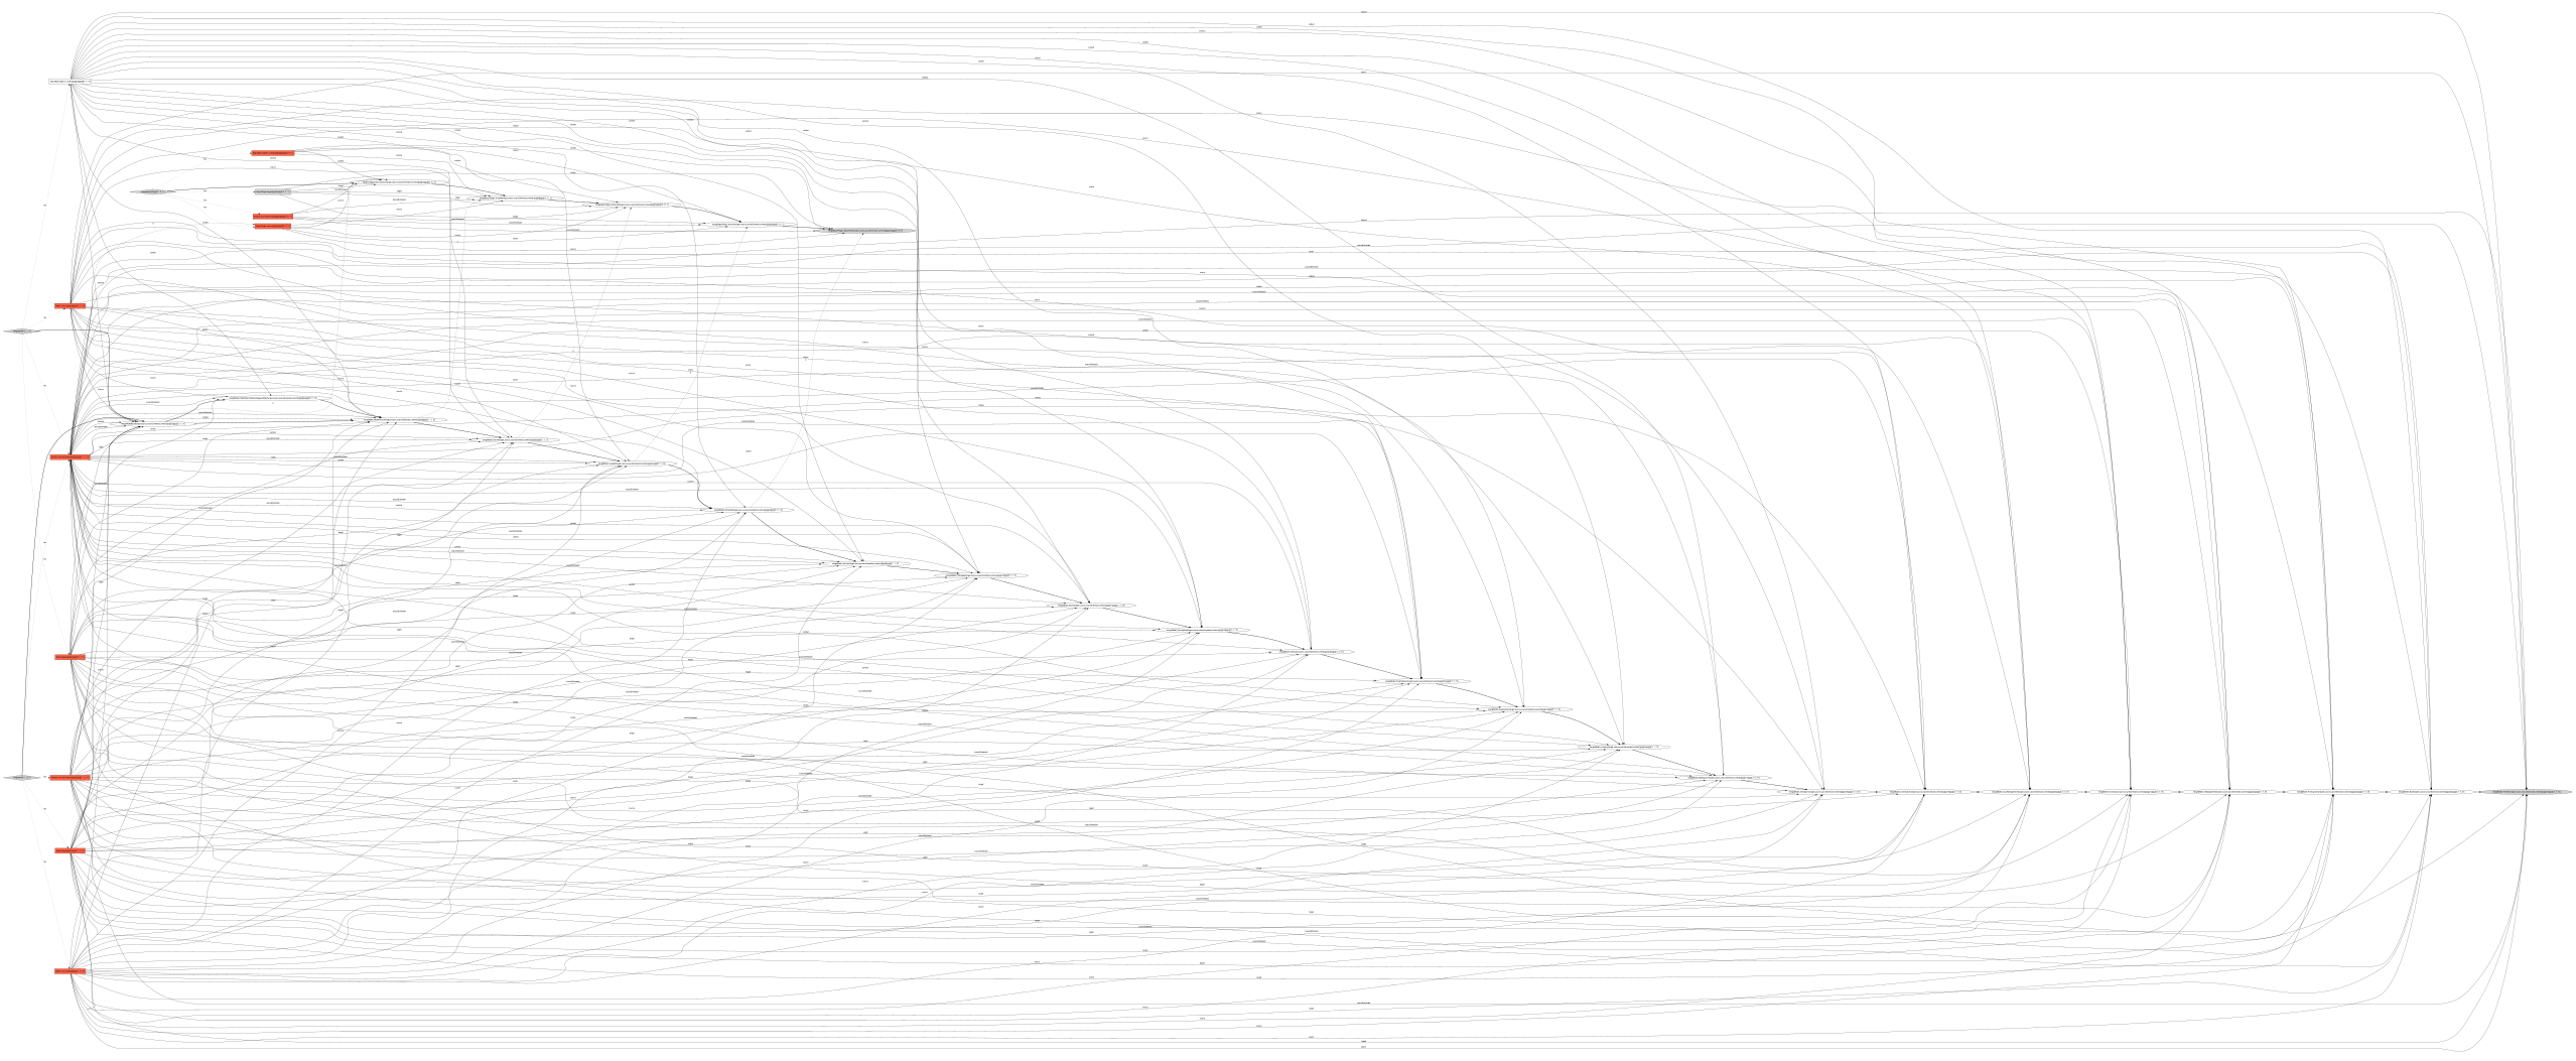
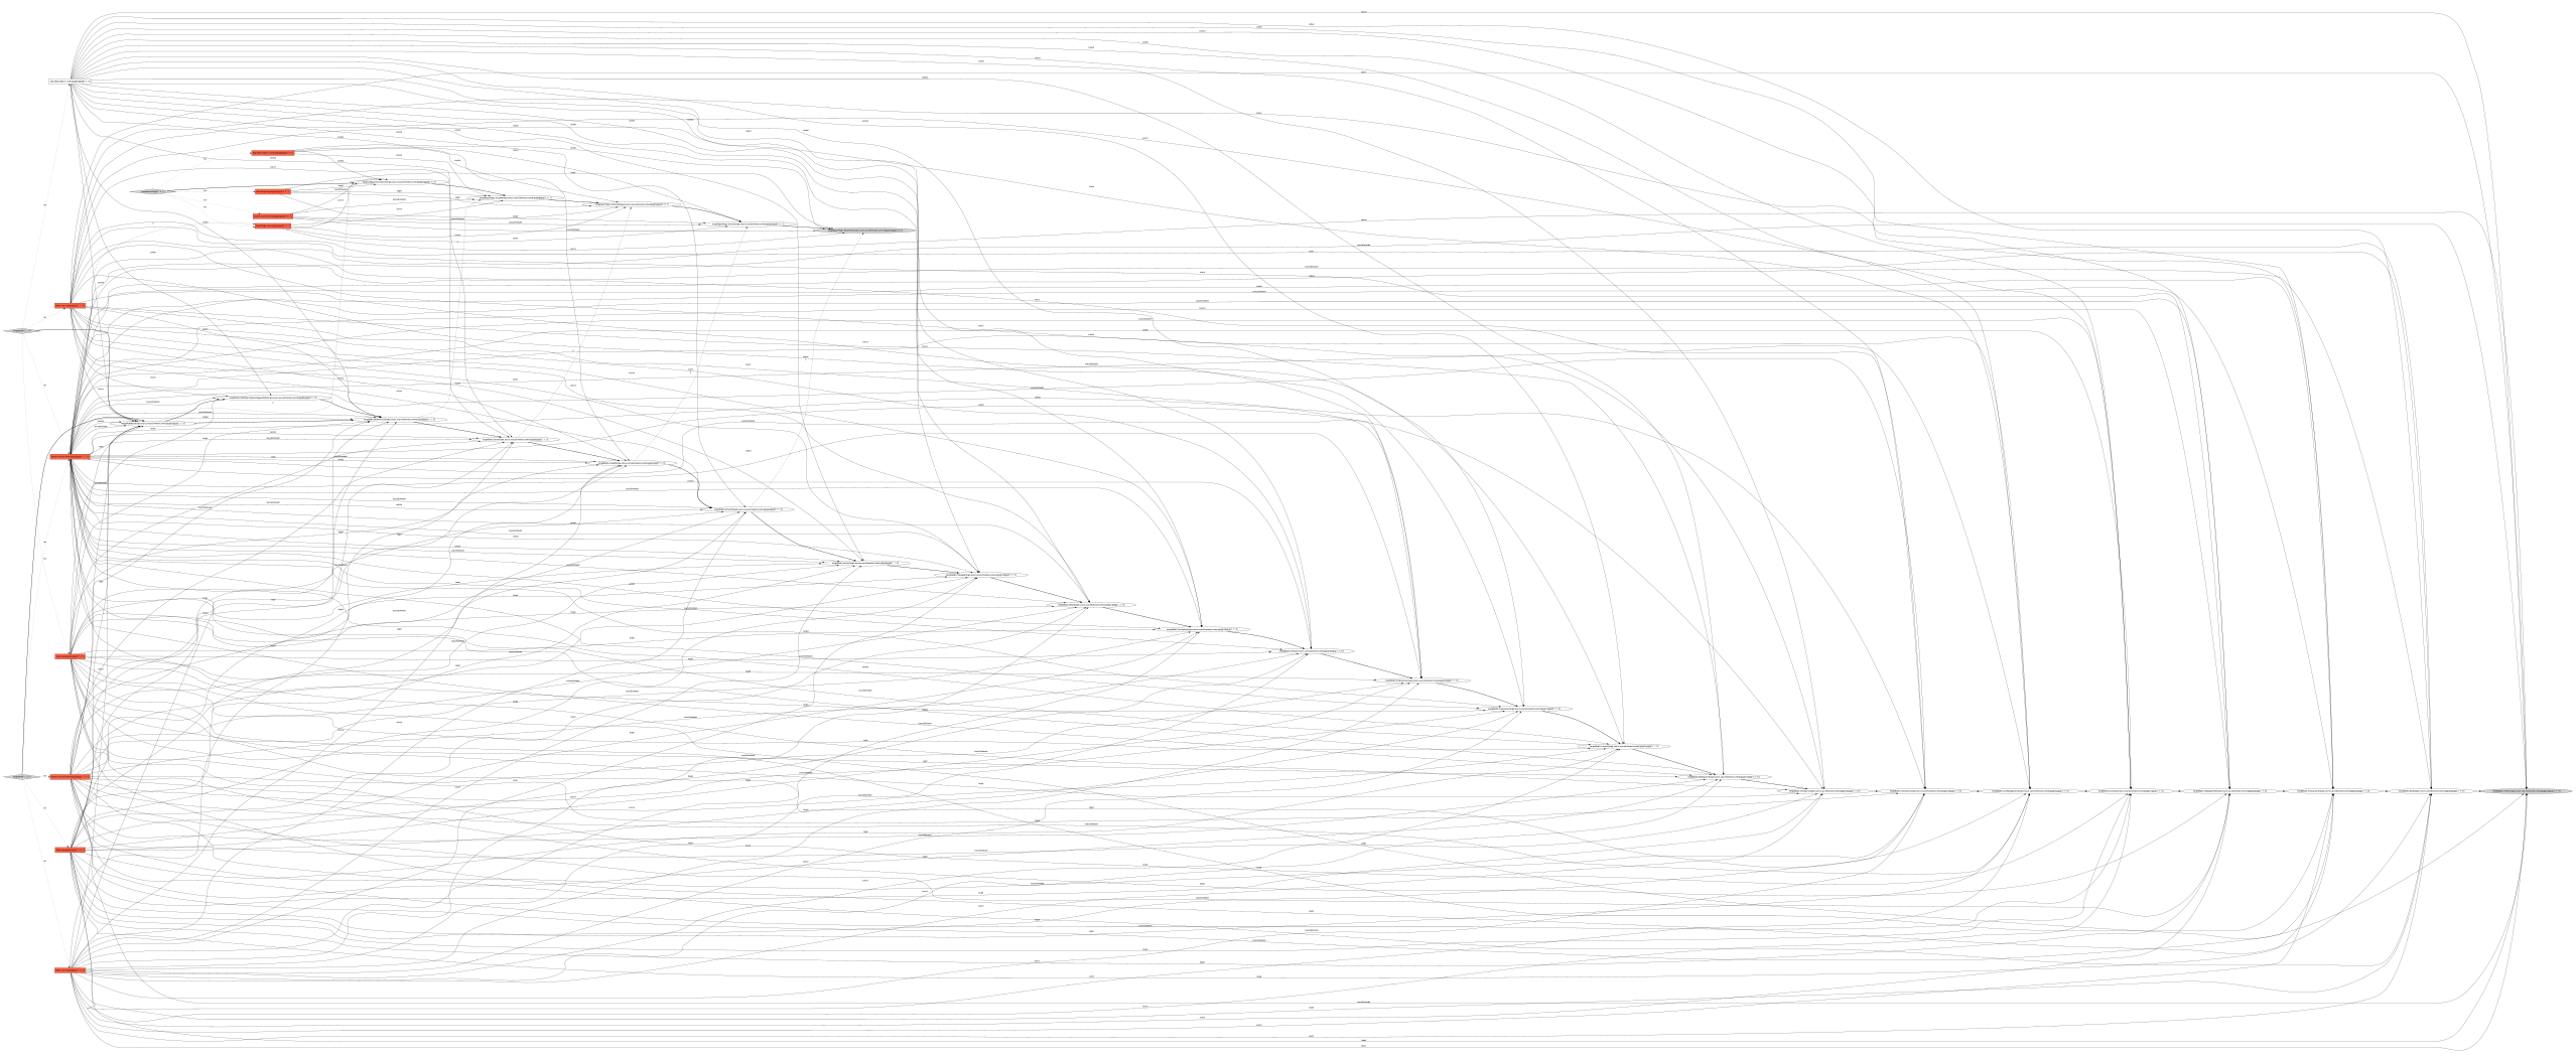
  digraph {
    fontname="Roboto Condensed"
    rankdir=LR
    node [fillcolor=white fontname="Roboto Condensed" shape=ellipse style=filled]
    edge [fontname="Roboto Condensed" style=solid]
    n1 [label="mergeModel_GroupId(target,source,sourceDominant,context)@@@7@@@['1', '1', '0']"]
    n2 [label="mergeModel_ArtifactId(target,source,sourceDominant,context)@@@8@@@['1', '1', '0']"]
    n3 [label="mergeReportPlugin_Version(target,source,sourceDominant,context)@@@6@@@['0', '0', '1']"]
    n4 [fillcolor=lightgray label="mergeReportPlugin_ReportSets(target,source,sourceDominant,context)@@@7@@@['0', '0', '1']"]
    n5 [label="mergeModel_Version(target,source,sourceDominant,context)@@@9@@@['1', '1', '0']"]
    n6 [fillcolor=lightgray label="mergeModel_Profiles(target,source,sourceDominant,context)@@@25@@@['1', '1', '0']"]
    n7 [fillcolor=lightgray label="mergeModel['0', '1', '0']" shape=diamond]
    n8 [label="mergeModelBase(target,source,sourceDominant,context)@@@3@@@['1', '1', '0']"]
    n9 [fillcolor=tomato label="boolean sourceDominant@@@2@@@['1', '1', '0']" shape=box]
    n10 [label="Map<Object,Object> context@@@2@@@['0', '1', '0']" shape=box]
    n11 [fillcolor=tomato label="Model source@@@2@@@['0', '1', '0']" shape=box]
    n12 [fillcolor=tomato label="Model target@@@2@@@['0', '1', '0']" shape=box]
    n13 [label="mergeModel_ChildProjectUrlInheritAppendPath(target,source,sourceDominant,context)@@@4@@@['0', '1', '0']"]
    n14 [label="mergeConfigurationContainer(target,source,sourceDominant,context)@@@3@@@['0', '0', '1']"]
    n15 [label="mergeModel_ModelVersion(target,source,sourceDominant,context)@@@5@@@['1', '1', '0']"]
    n16 [label="mergeModel_CiManagement(target,source,sourceDominant,context)@@@22@@@['1', '1', '0']"]
    n17 [label="mergeModel_Prerequisites(target,source,sourceDominant,context)@@@23@@@['1', '1', '0']"]
    n18 [label="mergeModel_Build(target,source,sourceDominant,context)@@@24@@@['1', '1', '0']"]
    n19 [label="mergeModel_Licenses(target,source,sourceDominant,context)@@@16@@@['1', '1', '0']"]
    n20 [label="mergeModel_MailingLists(target,source,sourceDominant,context)@@@17@@@['1', '1', '0']"]
    n21 [label="mergeModel_Name(target,source,sourceDominant,context)@@@11@@@['1', '1', '0']"]
    n22 [label="mergeModel_Description(target,source,sourceDominant,context)@@@12@@@['1', '1', '0']"]
    n23 [label="mergeModel_Packaging(target,source,sourceDominant,context)@@@10@@@['1', '1', '0']"]
    n24 [label="mergeModel_IssueManagement(target,source,sourceDominant,context)@@@20@@@['1', '1', '0']"]
    n25 [label="mergeModel_Contributors(target,source,sourceDominant,context)@@@19@@@['1', '1', '0']"]
    n26 [label="mergeModel_Parent(target,source,sourceDominant,context)@@@6@@@['1', '1', '0']"]
    n27 [label="mergeModel_Url(target,source,sourceDominant,context)@@@13@@@['1', '1', '0']"]
    n28 [label="mergeModel_Organization(target,source,sourceDominant,context)@@@15@@@['1', '1', '0']"]
    n29 [fillcolor=tomato label="ReportPlugin source@@@2@@@['0', '0', '1']" shape=box]
    n30 [label="mergeModel_Developers(target,source,sourceDominant,context)@@@18@@@['1', '1', '0']"]
    n31 [label="mergeModel_Scm(target,source,sourceDominant,context)@@@21@@@['1', '1', '0']"]
    n32 [label="mergeModel_InceptionYear(target,source,sourceDominant,context)@@@14@@@['1', '1', '0']"]
    n33 [label="mergeReportPlugin_GroupId(target,source,sourceDominant,context)@@@4@@@['0', '0', '1']"]
    n34 [label="mergeReportPlugin_ArtifactId(target,source,sourceDominant,context)@@@5@@@['0', '0', '1']"]
    n35 [fillcolor=tomato label="boolean sourceDominant@@@2@@@['0', '0', '1']" shape=box]
    n36 [fillcolor=tomato label="Model target@@@2@@@['1', '0', '0']" shape=box]
-   n37 [fillcolor=lightgray label="ReportPlugin target@@@2@@@['0', '0', '1']" shape=box]
+   n37 [fillcolor=tomato label="ReportPlugin target@@@2@@@['0', '0', '1']" shape=box]
    n38 [fillcolor=lightgray label="mergeModel['1', '0', '0']" shape=diamond]
    n39 [fillcolor=tomato label="boolean sourceDominant@@@2@@@['1', '0', '0']" shape=box]
    n40 [fillcolor=tomato label="Model source@@@2@@@['1', '0', '0']" shape=box]
    n41 [fillcolor=lightgray label="mergeReportPlugin['0', '0', '1']" shape=diamond]
    n42 [fillcolor=tomato label="Map<Object,Object> context@@@2@@@['0', '0', '1']" shape=box]
    n1 -> n2 [style=bold]
    n1 -> n3 [label=0 style=dashed]
    n2 -> n4 [label=0 style=dashed]
    n2 -> n5 [style=bold]
    n3 -> n4 [style=bold]
    n5 -> n23 [style=bold]
    n7 -> n8 [style=bold]
    n7 -> n9 [label=true style=dotted]
    n7 -> n10 [label=true style=dotted]
    n7 -> n11 [label=true style=dotted]
    n7 -> n12 [label=true style=dotted]
    n8 -> n13 [style=bold]
    n8 -> n14 [label=0 style=dashed]
    n8 -> n15 [style=bold]
    n9 -> n1 [label=sourceDominant]
    n9 -> n1 [label=context]
    n9 -> n2 [label=sourceDominant]
    n9 -> n2 [label=context]
    n9 -> n5 [label=sourceDominant]
    n9 -> n5 [label=context]
    n9 -> n6 [label=context]
    n9 -> n6 [label=sourceDominant]
    n9 -> n8 [label=sourceDominant]
    n9 -> n8 [label=context]
    n9 -> n13 [label=sourceDominant]
    n9 -> n15 [label=sourceDominant]
    n9 -> n15 [label=context]
    n9 -> n16 [label=sourceDominant]
    n9 -> n16 [label=context]
    n9 -> n17 [label=context]
    n9 -> n17 [label=sourceDominant]
    n9 -> n18 [label=sourceDominant]
    n9 -> n18 [label=context]
    n9 -> n19 [label=sourceDominant]
    n9 -> n19 [label=context]
    n9 -> n20 [label=context]
    n9 -> n20 [label=sourceDominant]
    n9 -> n21 [label=context]
    n9 -> n21 [label=sourceDominant]
    n9 -> n22 [label=context]
    n9 -> n22 [label=sourceDominant]
    n9 -> n23 [label=sourceDominant]
    n9 -> n23 [label=context]
    n9 -> n24 [label=context]
    n9 -> n24 [label=sourceDominant]
    n9 -> n25 [label=context]
    n9 -> n25 [label=sourceDominant]
    n9 -> n26 [label=context]
    n9 -> n26 [label=sourceDominant]
    n9 -> n27 [label=context]
    n9 -> n27 [label=sourceDominant]
    n9 -> n28 [label=context]
    n9 -> n28 [label=sourceDominant]
    n9 -> n29 [label=0 style=dashed]
    n9 -> n30 [label=sourceDominant]
    n9 -> n30 [label=context]
    n9 -> n31 [label=sourceDominant]
    n9 -> n31 [label=context]
    n9 -> n32 [label=sourceDominant]
    n9 -> n32 [label=context]
    n10 -> n1 [label=context]
    n10 -> n2 [label=context]
    n10 -> n5 [label=context]
    n10 -> n6 [label=context]
    n10 -> n8 [label=context]
    n10 -> n13 [label=context]
    n10 -> n15 [label=context]
    n10 -> n16 [label=context]
    n10 -> n17 [label=context]
    n10 -> n18 [label=context]
    n10 -> n19 [label=context]
    n10 -> n20 [label=context]
    n10 -> n21 [label=context]
    n10 -> n22 [label=context]
    n10 -> n23 [label=context]
    n10 -> n24 [label=context]
    n10 -> n25 [label=context]
    n10 -> n26 [label=context]
    n10 -> n27 [label=context]
    n10 -> n28 [label=context]
    n10 -> n30 [label=context]
    n10 -> n31 [label=context]
    n10 -> n32 [label=context]
    n11 -> n1 [label=source]
    n11 -> n2 [label=source]
    n11 -> n5 [label=source]
    n11 -> n6 [label=source]
    n11 -> n8 [label=source]
    n11 -> n13 [label=source]
    n11 -> n15 [label=source]
    n11 -> n16 [label=source]
    n11 -> n17 [label=source]
    n11 -> n18 [label=source]
    n11 -> n19 [label=source]
    n11 -> n20 [label=source]
    n11 -> n21 [label=source]
    n11 -> n22 [label=source]
    n11 -> n23 [label=source]
    n11 -> n24 [label=source]
    n11 -> n25 [label=source]
    n11 -> n26 [label=source]
    n11 -> n27 [label=source]
    n11 -> n28 [label=source]
    n11 -> n30 [label=source]
    n11 -> n31 [label=source]
    n11 -> n32 [label=source]
    n12 -> n1 [label=target]
    n12 -> n2 [label=target]
    n12 -> n5 [label=target]
    n12 -> n6 [label=target]
    n12 -> n8 [label=target]
    n12 -> n13 [label=target]
    n12 -> n15 [label=target]
    n12 -> n16 [label=target]
    n12 -> n17 [label=target]
    n12 -> n18 [label=target]
    n12 -> n19 [label=target]
    n12 -> n20 [label=target]
    n12 -> n21 [label=target]
    n12 -> n22 [label=target]
    n12 -> n23 [label=target]
    n12 -> n24 [label=target]
    n12 -> n25 [label=target]
    n12 -> n26 [label=target]
    n12 -> n27 [label=target]
    n12 -> n28 [label=target]
    n12 -> n30 [label=target]
    n12 -> n31 [label=target]
    n12 -> n32 [label=target]
    n13 -> n15 [style=bold]
    n14 -> n33 [style=bold]
    n15 -> n26 [style=bold]
    n15 -> n33 [label=0 style=dashed]
    n16 -> n17 [style=bold]
    n17 -> n18 [style=bold]
    n18 -> n6 [style=bold]
    n19 -> n20 [style=bold]
    n20 -> n30 [style=bold]
    n21 -> n22 [style=bold]
    n22 -> n27 [style=bold]
    n23 -> n21 [style=bold]
    n24 -> n31 [style=bold]
    n25 -> n24 [style=bold]
    n26 -> n1 [style=bold]
    n26 -> n34 [label=0 style=dashed]
    n27 -> n32 [style=bold]
    n28 -> n19 [style=bold]
    n29 -> n3 [label=source]
    n29 -> n4 [label=source]
    n29 -> n14 [label=source]
    n29 -> n33 [label=source]
    n29 -> n34 [label=source]
    n30 -> n25 [style=bold]
    n31 -> n16 [style=bold]
    n32 -> n28 [style=bold]
    n33 -> n34 [style=bold]
    n34 -> n3 [style=bold]
    n35 -> n3 [label=sourceDominant]
    n35 -> n4 [label=sourceDominant]
    n35 -> n14 [label=sourceDominant]
    n35 -> n33 [label=sourceDominant]
    n35 -> n34 [label=sourceDominant]
    n36 -> n1 [label=target]
    n36 -> n2 [label=target]
    n36 -> n5 [label=target]
    n36 -> n6 [label=target]
    n36 -> n8 [label=target]
    n36 -> n15 [label=target]
    n36 -> n16 [label=target]
    n36 -> n17 [label=target]
    n36 -> n18 [label=target]
    n36 -> n19 [label=target]
    n36 -> n20 [label=target]
    n36 -> n21 [label=target]
    n36 -> n22 [label=target]
    n36 -> n23 [label=target]
    n36 -> n24 [label=target]
    n36 -> n25 [label=target]
    n36 -> n26 [label=target]
    n36 -> n27 [label=target]
    n36 -> n28 [label=target]
    n36 -> n30 [label=target]
    n36 -> n31 [label=target]
    n36 -> n32 [label=target]
    n37 -> n3 [label=target]
    n37 -> n4 [label=target]
    n37 -> n14 [label=target]
    n37 -> n33 [label=target]
    n37 -> n34 [label=target]
    n38 -> n8 [style=bold]
    n38 -> n9 [label=true style=dotted]
    n38 -> n36 [label=true style=dotted]
    n38 -> n39 [label=true style=dotted]
    n38 -> n40 [label=true style=dotted]
    n39 -> n1 [label=sourceDominant]
    n39 -> n2 [label=sourceDominant]
    n39 -> n5 [label=sourceDominant]
    n39 -> n6 [label=sourceDominant]
    n39 -> n8 [label=sourceDominant]
    n39 -> n15 [label=sourceDominant]
    n39 -> n16 [label=sourceDominant]
    n39 -> n17 [label=sourceDominant]
    n39 -> n18 [label=sourceDominant]
    n39 -> n19 [label=sourceDominant]
    n39 -> n20 [label=sourceDominant]
    n39 -> n21 [label=sourceDominant]
    n39 -> n22 [label=sourceDominant]
    n39 -> n23 [label=sourceDominant]
    n39 -> n24 [label=sourceDominant]
    n39 -> n25 [label=sourceDominant]
    n39 -> n26 [label=sourceDominant]
    n39 -> n27 [label=sourceDominant]
    n39 -> n28 [label=sourceDominant]
    n39 -> n30 [label=sourceDominant]
    n39 -> n31 [label=sourceDominant]
    n39 -> n32 [label=sourceDominant]
    n40 -> n1 [label=source]
    n40 -> n2 [label=source]
    n40 -> n5 [label=source]
    n40 -> n6 [label=source]
    n40 -> n8 [label=source]
    n40 -> n15 [label=source]
    n40 -> n16 [label=source]
    n40 -> n17 [label=source]
    n40 -> n18 [label=source]
    n40 -> n19 [label=source]
    n40 -> n20 [label=source]
    n40 -> n21 [label=source]
    n40 -> n22 [label=source]
    n40 -> n23 [label=source]
    n40 -> n24 [label=source]
    n40 -> n25 [label=source]
    n40 -> n26 [label=source]
    n40 -> n27 [label=source]
    n40 -> n28 [label=source]
    n40 -> n30 [label=source]
    n40 -> n31 [label=source]
    n40 -> n32 [label=source]
    n41 -> n14 [style=bold]
    n41 -> n29 [label=true style=dotted]
    n41 -> n35 [label=true style=dotted]
    n41 -> n37 [label=true style=dotted]
    n41 -> n42 [label=true style=dotted]
    n42 -> n3 [label=context]
    n42 -> n4 [label=context]
    n42 -> n14 [label=context]
    n42 -> n33 [label=context]
    n42 -> n34 [label=context]
  }
